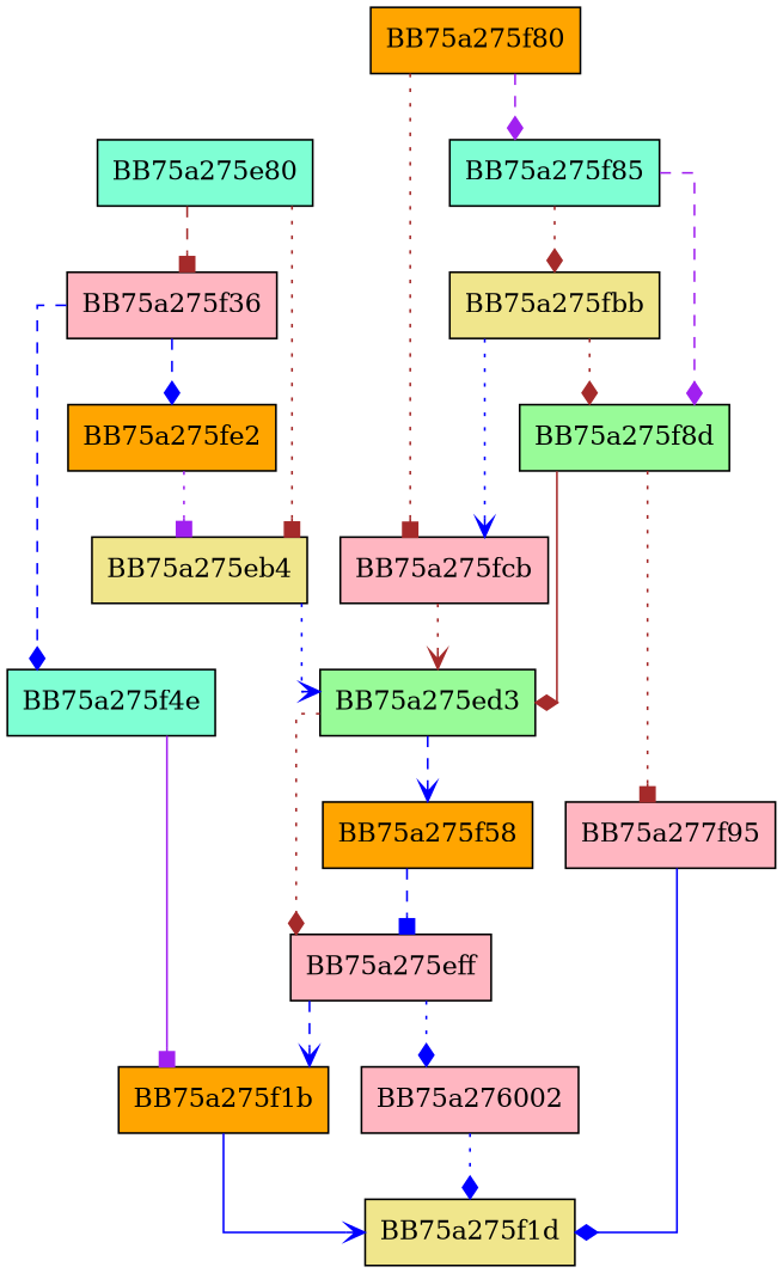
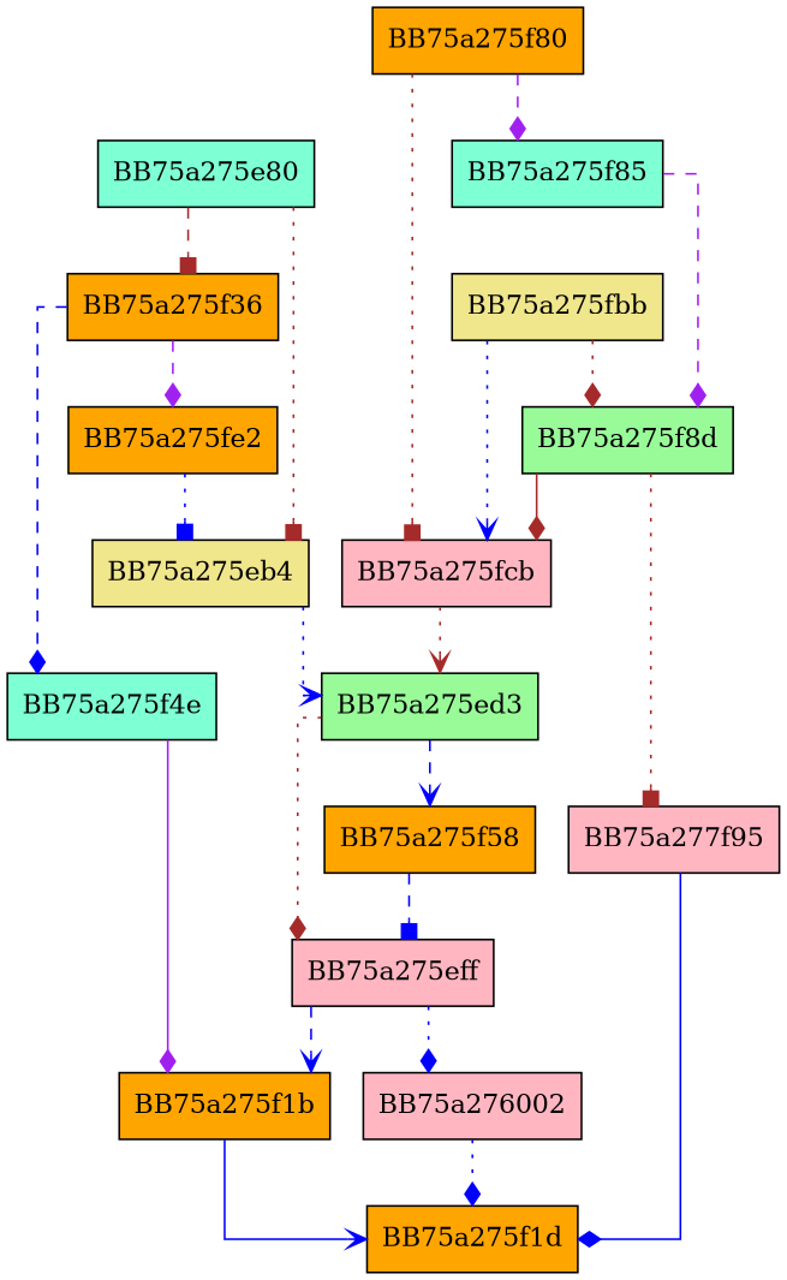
  digraph {
    splines=ortho
    node [fillcolor=lightpink shape=box style=filled]
    edge [arrowhead=diamond color=blue style=dotted]
    BB75a275e80 [fillcolor=aquamarine]
-   BB75a275f36
+   BB75a275f36 [fillcolor=orange]
    BB75a275eb4 [fillcolor=khaki]
    BB75a275fe2 [fillcolor=orange]
    BB75a275f4e [fillcolor=aquamarine]
    BB75a275ed3 [fillcolor=palegreen]
    BB75a275f1b [fillcolor=orange]
    BB75a275f58 [fillcolor=orange]
    BB75a275eff
    BB75a276002
-   BB75a275f1d [fillcolor=khaki]
+   BB75a275f1d [fillcolor=orange]
    n12 [label=BB75a277f95]
    BB75a275f80 [fillcolor=orange]
    BB75a275fcb
    BB75a275f85 [fillcolor=aquamarine]
    BB75a275fbb [fillcolor=khaki]
    BB75a275f8d [fillcolor=palegreen]
    BB75a275e80 -> BB75a275f36 [arrowhead=box color=brown style=dashed]
    BB75a275e80 -> BB75a275eb4 [arrowhead=box color=brown]
-   BB75a275f36 -> BB75a275fe2 [style=dashed]
+   BB75a275f36 -> BB75a275fe2 [color=purple style=dashed]
    BB75a275f36 -> BB75a275f4e [style=dashed]
    BB75a275eb4 -> BB75a275ed3 [arrowhead=vee]
-   BB75a275fe2 -> BB75a275eb4 [arrowhead=box color=purple]
-   BB75a275f4e -> BB75a275f1b [arrowhead=box color=purple style=solid]
+   BB75a275fe2 -> BB75a275eb4 [arrowhead=box]
+   BB75a275f4e -> BB75a275f1b [color=purple style=solid]
    BB75a275ed3 -> BB75a275f58 [arrowhead=vee style=dashed]
    BB75a275ed3 -> BB75a275eff [color=brown]
    BB75a275f1b -> BB75a275f1d [arrowhead=vee style=solid]
    BB75a275f58 -> BB75a275eff [arrowhead=box style=dashed]
    BB75a275eff -> BB75a275f1b [arrowhead=vee style=dashed]
    BB75a275eff -> BB75a276002
    BB75a276002 -> BB75a275f1d
    n12 -> BB75a275f1d [style=solid]
    BB75a275f80 -> BB75a275fcb [arrowhead=box color=brown]
    BB75a275f80 -> BB75a275f85 [color=purple style=dashed]
    BB75a275fcb -> BB75a275ed3 [arrowhead=vee color=brown]
-   BB75a275f85 -> BB75a275fbb [color=brown]
    BB75a275f85 -> BB75a275f8d [color=purple style=dashed]
    BB75a275fbb -> BB75a275fcb [arrowhead=vee]
    BB75a275fbb -> BB75a275f8d [color=brown]
    BB75a275f8d -> n12 [arrowhead=box color=brown]
-   BB75a275f8d -> BB75a275ed3 [color=brown style=solid]
+   BB75a275f8d -> BB75a275fcb [color=brown style=solid]
  }
